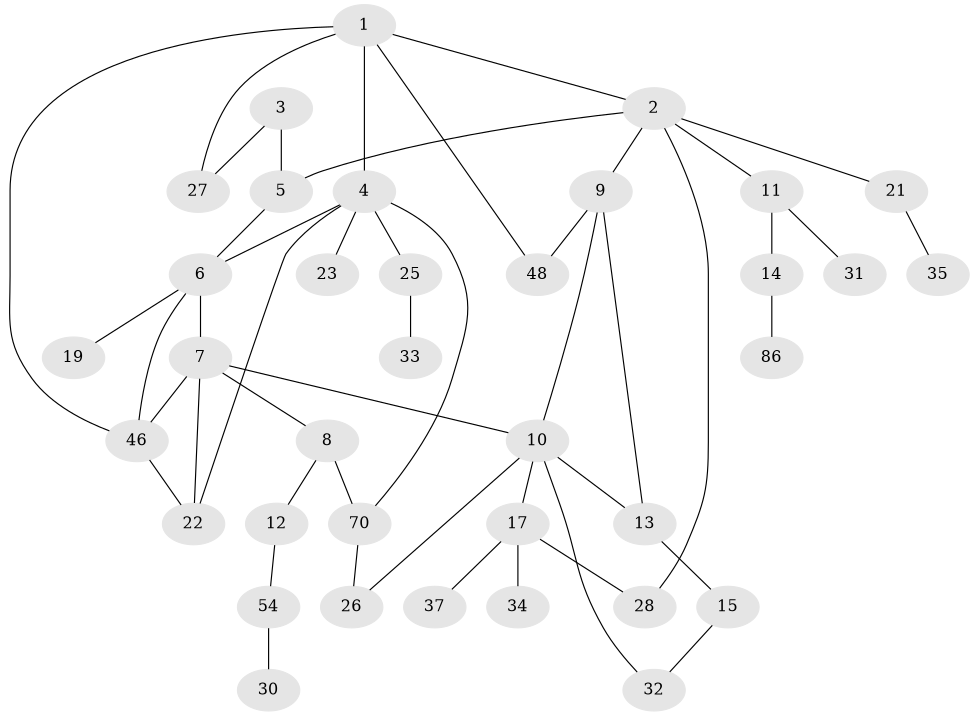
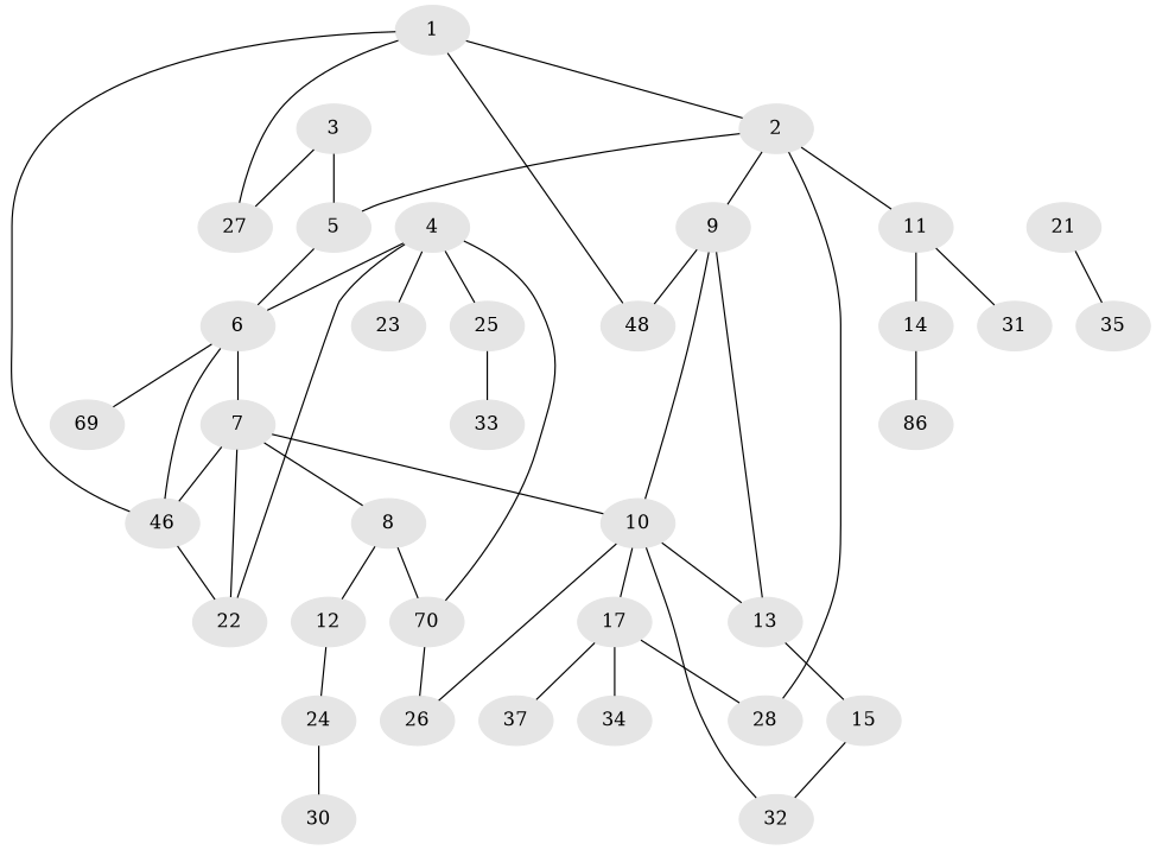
  graph {
    node [color=gray90 style=filled]
    edge [weight=1.0]
    1
    2
    4
    n4 [label=46]
    n5 [label=48]
    27
    5
    9
    11
    21
    28
    3
    6
    n14 [label=70]
    22
    23
    25
    10
    13
    14
    31
    35
    7
-   19
+   19 [label=69]
    26
    33
    8
    12
    32
    17
-   24 [label=54]
+   24
    15
    34
    37
    n35 [label=86]
    30
    1 -- 2
-   1 -- 4
    1 -- n4
    1 -- n5
    1 -- 27
    2 -- 5
    2 -- 9
    2 -- 11
-   2 -- 21
    2 -- 28
    4 -- 6
    4 -- n14
    4 -- 22
    4 -- 23
    4 -- 25
    n4 -- 22
    5 -- 6
    9 -- n5 [weight=2.0]
    9 -- 10
    9 -- 13
    11 -- 14
    11 -- 31
    21 -- 35
    3 -- 27
    3 -- 5 [weight=2.0]
    6 -- n4
    6 -- 7
    6 -- 19
    n14 -- 26 [weight=2.0]
    25 -- 33
    10 -- 13
    10 -- 26
    10 -- 32
    10 -- 17
    13 -- 15
    14 -- n35
    7 -- n4
    7 -- 22
    7 -- 10 [weight=2.0]
    7 -- 8
    8 -- n14
    8 -- 12 [weight=2.0]
    12 -- 24
    17 -- 28
    17 -- 34
    17 -- 37
    24 -- 30
    15 -- 32
  }
